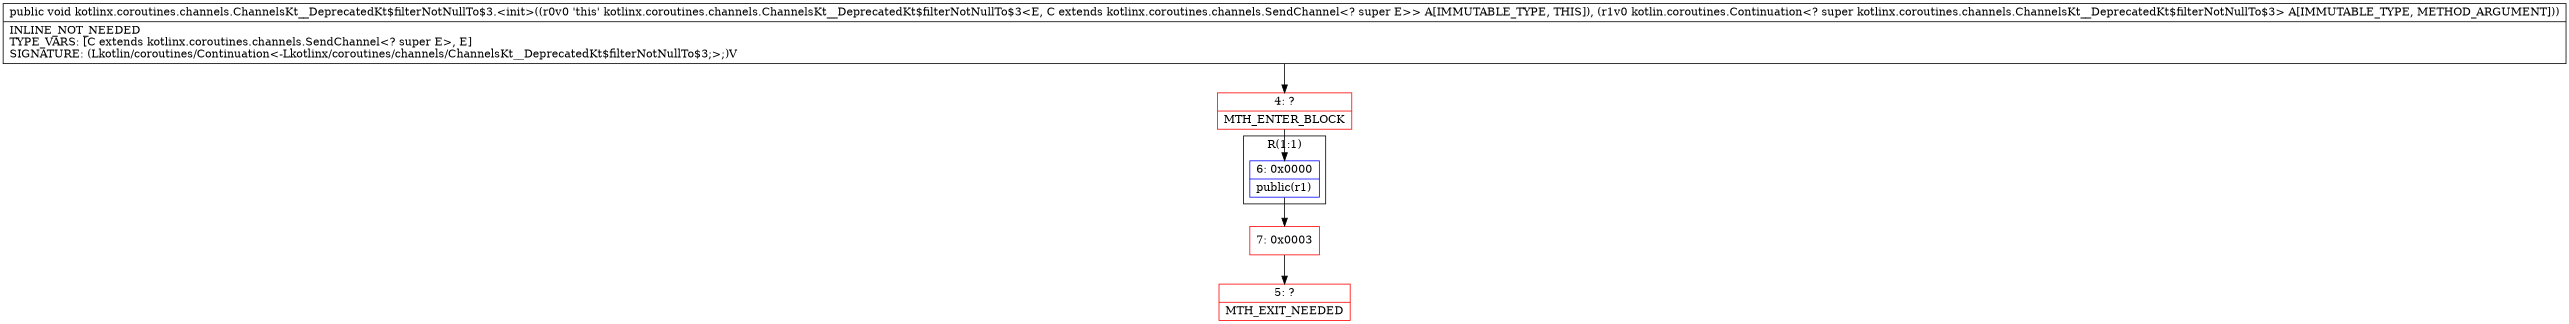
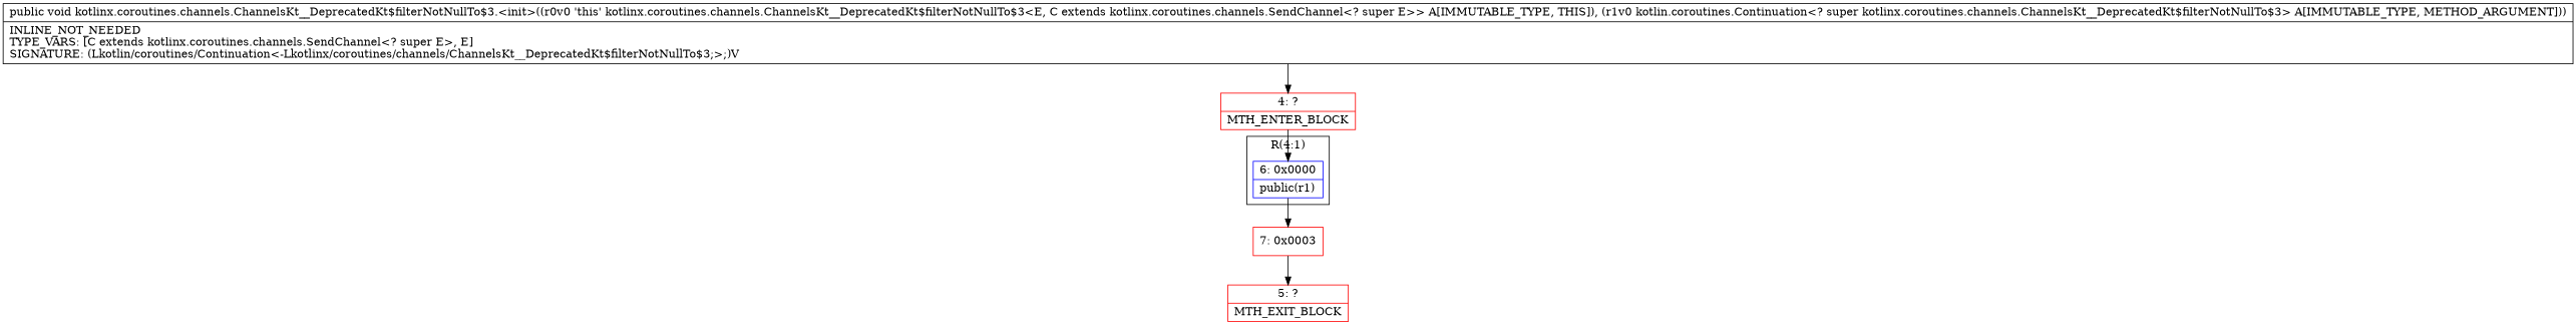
  digraph {
    node [color=red shape=record]
    n1 [color=blue label="{6\:\ 0x0000|public(r1)\l}"]
    n2 [label="{7\:\ 0x0003}"]
-   n3 [label="{5\:\ ?|MTH_EXIT_NEEDED\l}"]
+   n3 [label="{5\:\ ?|MTH_EXIT_BLOCK\l}"]
    n4 [label="{4\:\ ?|MTH_ENTER_BLOCK\l}"]
    n5 [label="{public void kotlinx.coroutines.channels.ChannelsKt__DeprecatedKt$filterNotNullTo$3.\<init\>((r0v0 'this' kotlinx.coroutines.channels.ChannelsKt__DeprecatedKt$filterNotNullTo$3\<E, C extends kotlinx.coroutines.channels.SendChannel\<? super E\>\> A[IMMUTABLE_TYPE, THIS]), (r1v0 kotlin.coroutines.Continuation\<? super kotlinx.coroutines.channels.ChannelsKt__DeprecatedKt$filterNotNullTo$3\> A[IMMUTABLE_TYPE, METHOD_ARGUMENT]))  | INLINE_NOT_NEEDED\lTYPE_VARS: [C extends kotlinx.coroutines.channels.SendChannel\<? super E\>, E]\lSIGNATURE: (Lkotlin\/coroutines\/Continuation\<\-Lkotlinx\/coroutines\/channels\/ChannelsKt__DeprecatedKt$filterNotNullTo$3;\>;)V\l}" color=""]
    subgraph cluster_1 {
-     label="R(1:1)"
+     label="R(4:1)"
      n1
    }
    n1 -> n2
    n2 -> n3
    n4 -> n1
    n5 -> n4
  }
